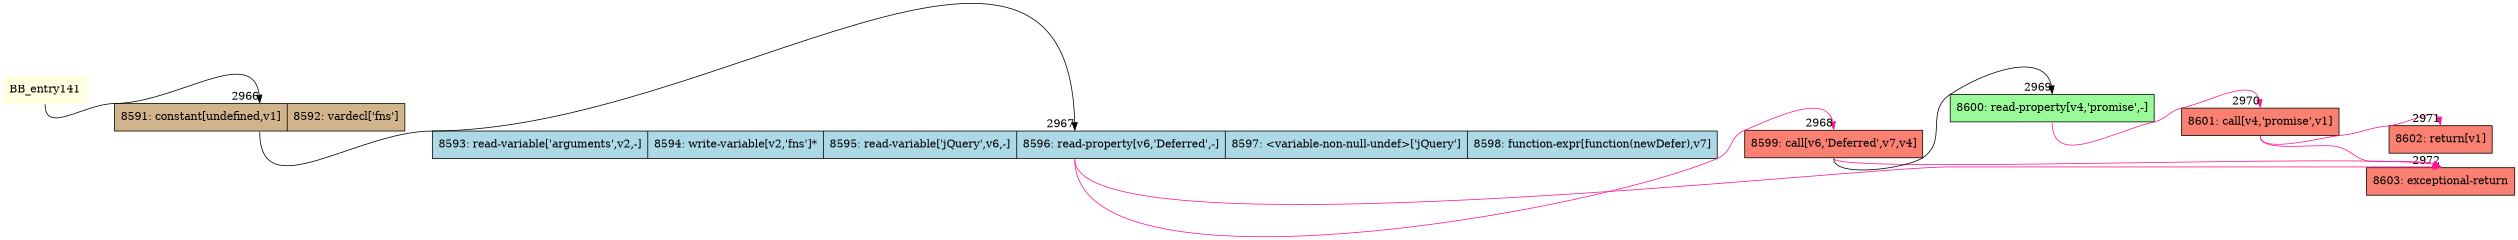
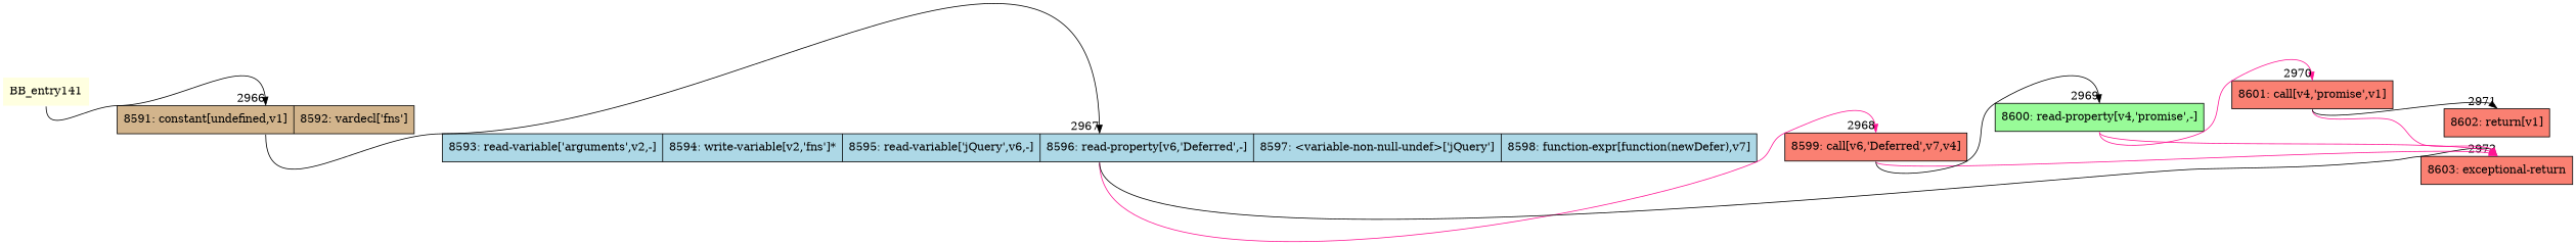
  digraph {
    rankdir=LR
    node [fillcolor=salmon shape=record style=filled]
    edge [color=deeppink headport=n tailport=s]
    n1 [fillcolor=lightyellow label=BB_entry141 shape=none]
    n2 [fillcolor=tan label="{8591: constant[undefined,v1]|8592: vardecl['fns']}"]
    n3 [fillcolor=lightblue label="{8593: read-variable['arguments',v2,-]|8594: write-variable[v2,'fns']*|8595: read-variable['jQuery',v6,-]|8596: read-property[v6,'Deferred',-]|8597: \<variable-non-null-undef\>['jQuery']|8598: function-expr[function(newDefer),v7]}"]
    n4 [label="{8599: call[v6,'Deferred',v7,v4]}"]
    n5 [label="{8603: exceptional-return}"]
    n6 [fillcolor=palegreen label="{8600: read-property[v4,'promise',-]}"]
    n7 [label="{8601: call[v4,'promise',v1]}"]
    n8 [label="{8602: return[v1]}"]
    n1 -> n2 [color=black headlabel="    2966"]
    n2 -> n3 [color=black headlabel="      2967"]
    n3 -> n4 [headlabel="      2968"]
-   n3 -> n5 [headlabel="      2972"]
+   n3 -> n5 [color=black headlabel="      2972"]
    n4 -> n5
    n4 -> n6 [color=black headlabel="      2969"]
+   n6 -> n5
    n6 -> n7 [headlabel="      2970"]
    n7 -> n5
-   n7 -> n8 [headlabel="      2971"]
+   n7 -> n8 [color=black headlabel="      2971"]
  }
